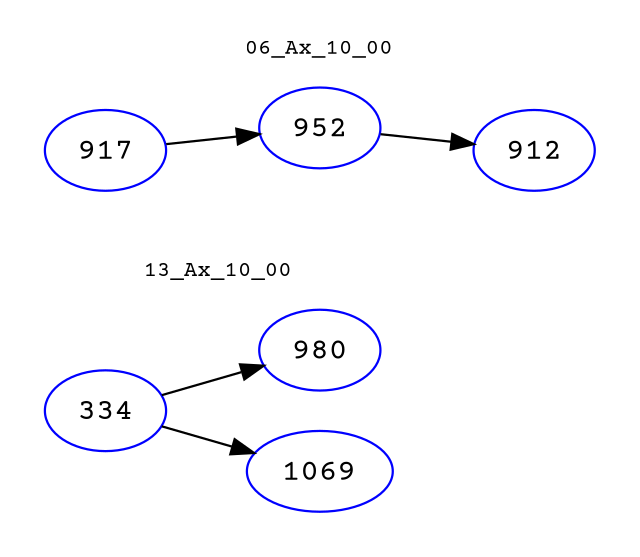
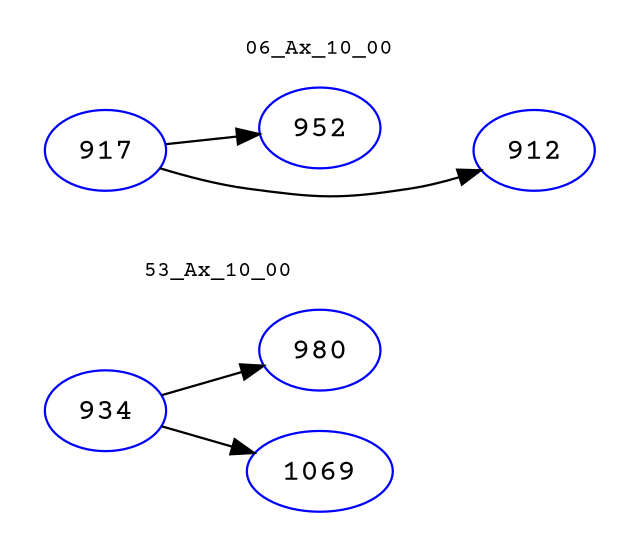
  digraph {
    fontname="Courier Prime"
    rankdir=LR
    node [color=blue fontname="Courier Prime"]
    edge [color=black fontname="Courier Prime"]
-   n1 [label=334]
+   n1 [label=934]
    n2 [label=1069]
    n3 [label=980]
    n4 [label=917]
    n5 [label=912]
    n6 [label=952]
    subgraph cluster_1 {
      color=white
      fontsize=10
-     label="13_Ax_10_00"
+     label="53_Ax_10_00"
      n1
      n2
      n3
    }
    subgraph cluster_2 {
      color=white
      fontsize=10
      label="06_Ax_10_00"
      n4
      n5
      n6
    }
    n1 -> n2
    n1 -> n3
-   n6 -> n5
+   n4 -> n5
    n4 -> n6
  }
